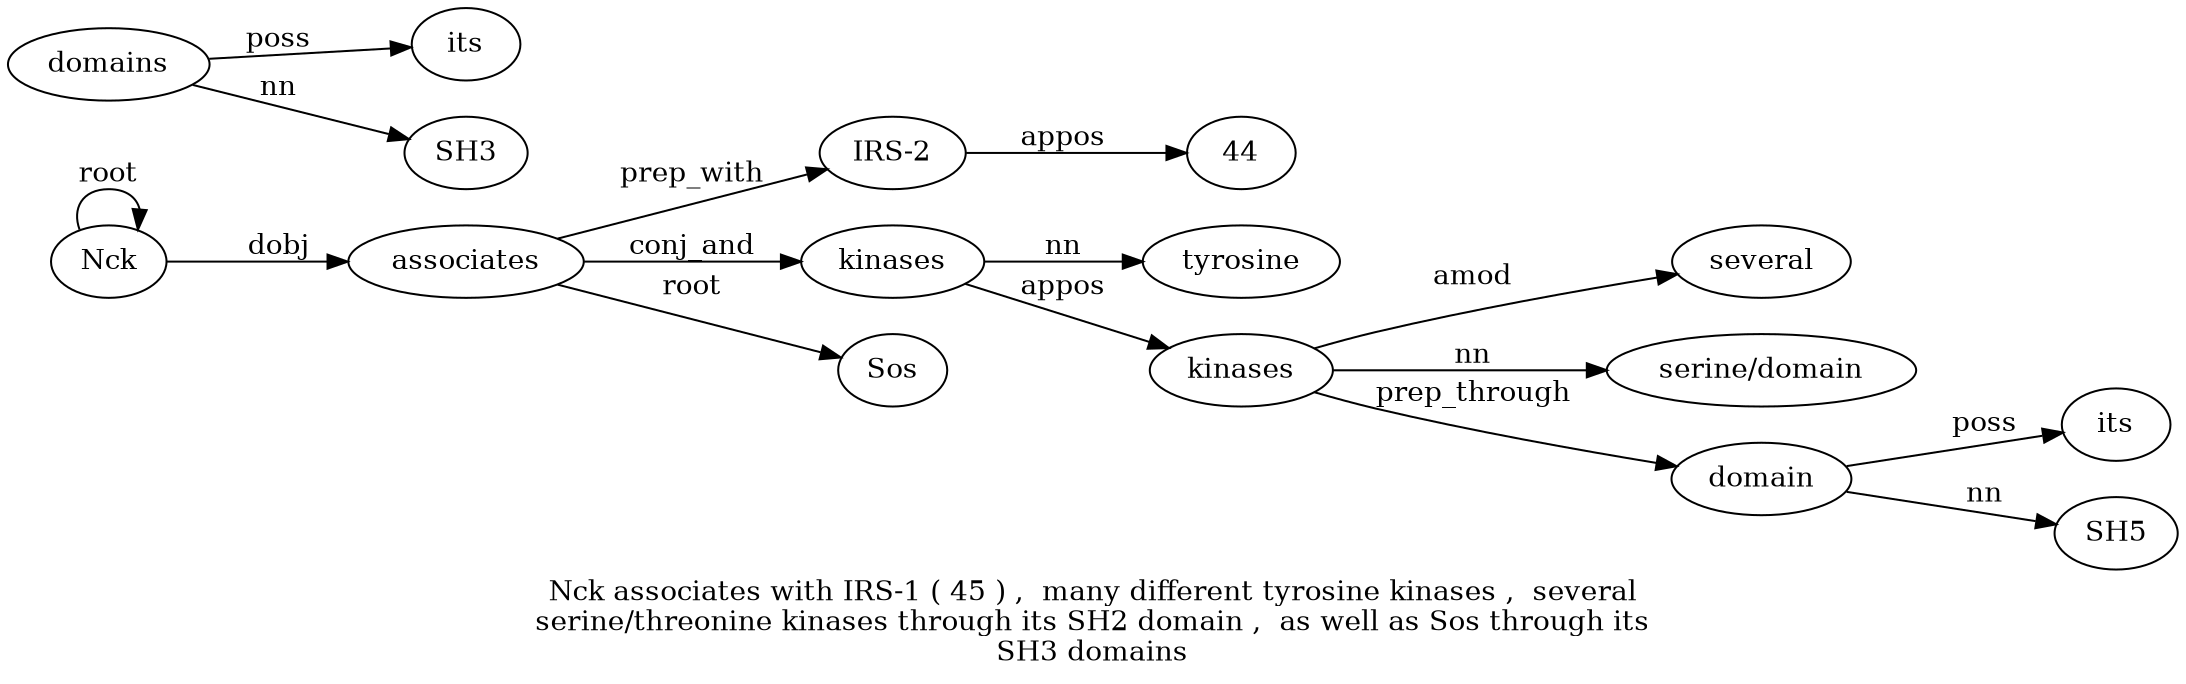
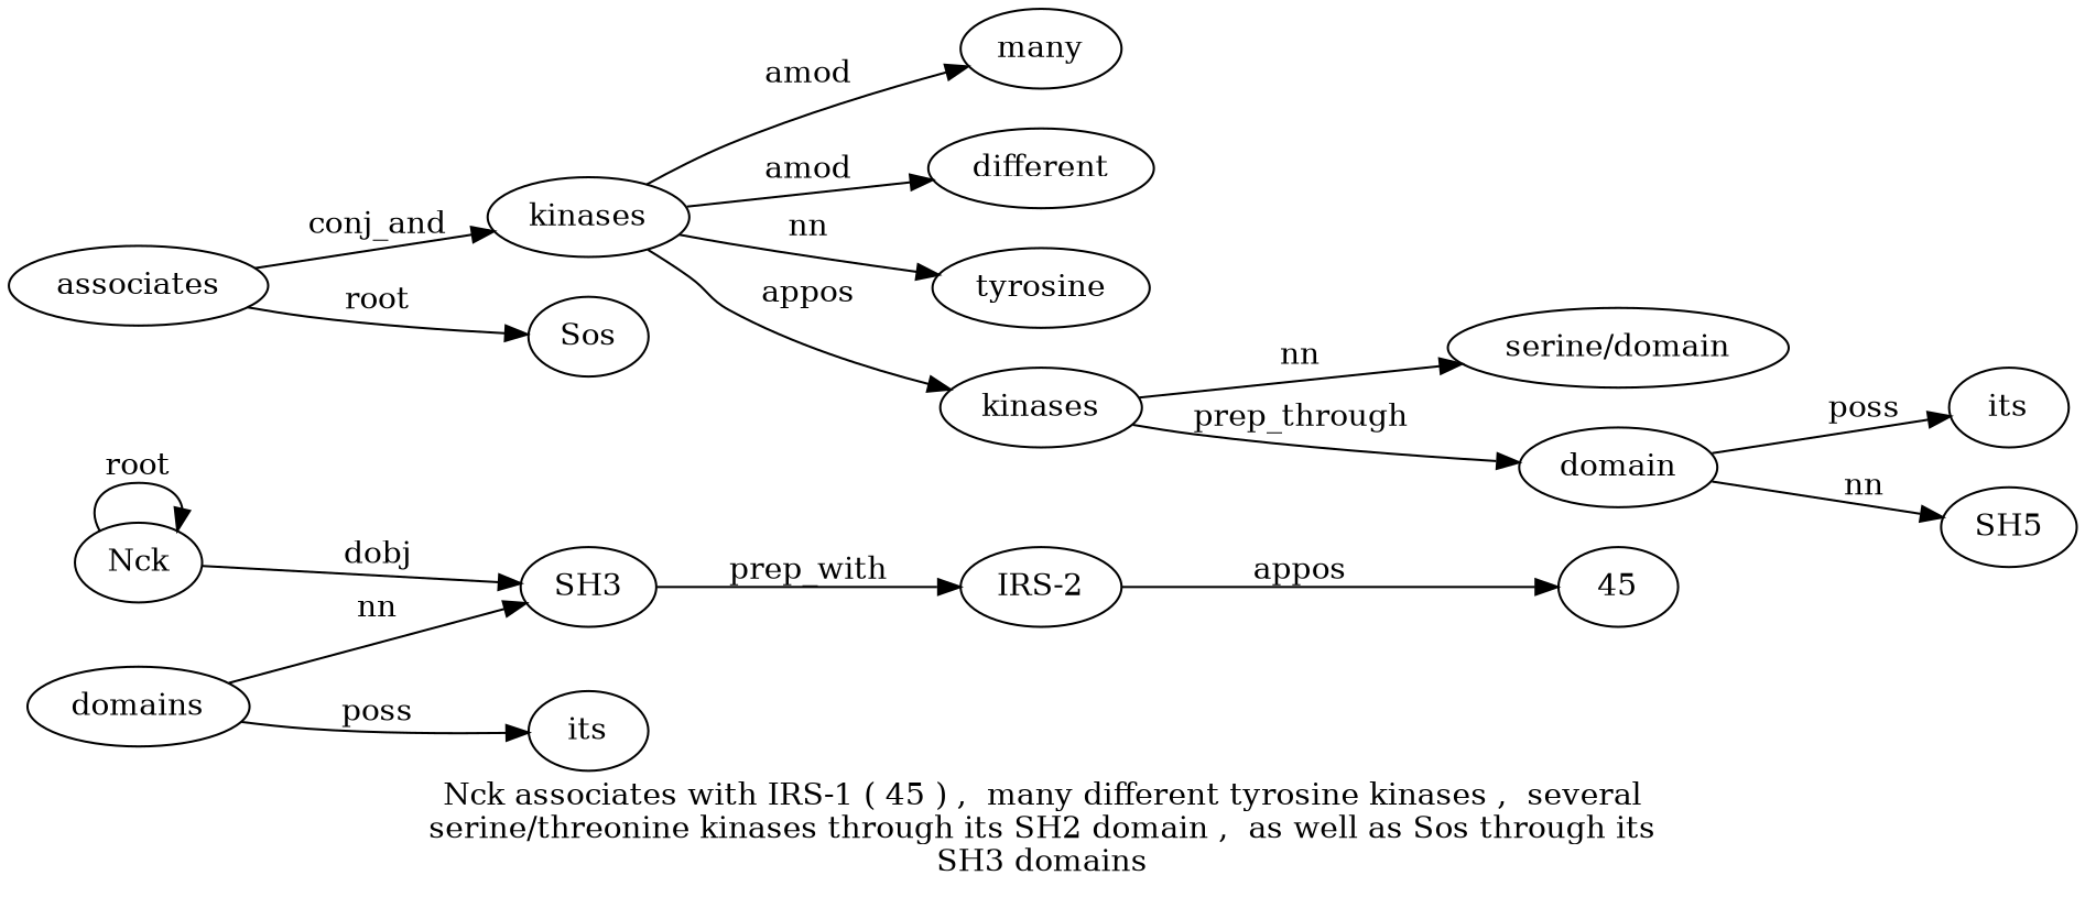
  digraph {
    label="Nck associates with IRS-1 ( 45 ) ,  many different tyrosine kinases ,  several\nserine/threonine kinases through its SH2 domain ,  as well as Sos through its\nSH3 domains"
    rankdir=LR
    node [fillcolor=white style=filled]
    n1 [label=Nck]
    n2 [label=associates]
    n3 [label="IRS-2"]
    n4 [label=kinases]
    n5 [label=Sos]
-   n6 [label=44]
+   n6 [label=45]
+   n7 [label=many]
+   n8 [label=different]
    n9 [label=tyrosine]
    n10 [label=kinases]
-   n11 [label=several]
    n12 [label="serine/domain"]
    n13 [label=domain]
    n14 [label=its]
    n15 [label=SH5]
    n16 [label=domains]
    n17 [label=its]
    n18 [label=SH3]
    n1 -> n1 [label=root]
-   n1 -> n2 [label=dobj]
-   n2 -> n3 [label=prep_with]
+   n1 -> n18 [label=dobj]
+   n18 -> n3 [label=prep_with]
    n2 -> n4 [label=conj_and]
    n2 -> n5 [label=root]
    n3 -> n6 [label=appos]
+   n4 -> n7 [label=amod]
+   n4 -> n8 [label=amod]
    n4 -> n9 [label=nn]
    n4 -> n10 [label=appos]
-   n10 -> n11 [label=amod]
    n10 -> n12 [label=nn]
    n10 -> n13 [label=prep_through]
    n13 -> n14 [label=poss]
    n13 -> n15 [label=nn]
    n16 -> n17 [label=poss]
    n16 -> n18 [label=nn]
  }
